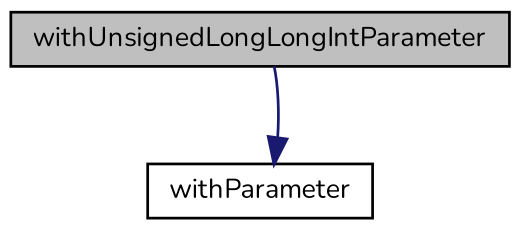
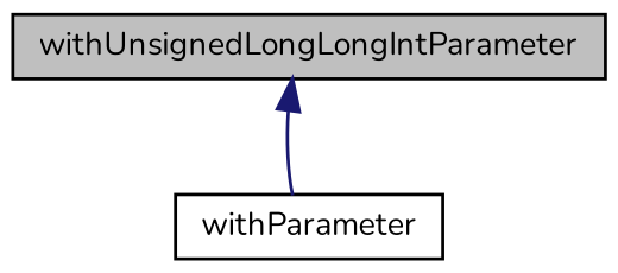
  digraph {
    rankdir=TB
    fontname=Nunito
    node [color=black fontname=Nunito fontsize=10 shape=record style=filled]
    n1 [fillcolor=grey75 fontcolor=black height=0.2 label=withUnsignedLongLongIntParameter width=0.4]
    n2 [fillcolor=white height=0.2 label=withParameter width=0.4]
-   n2 -> n1 [color=midnightblue dir=back fontname=Nunito fontsize=10 labelfontname=Helvetica labelfontsize=10 style=solid]
+   n1 -> n2 [color=midnightblue dir=back fontname=Nunito fontsize=10 labelfontname=Helvetica labelfontsize=10 style=solid]
  }
